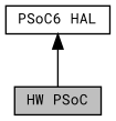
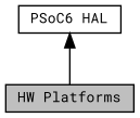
  digraph {
    rankdir=TB
    fontname="Roboto Mono"
    node [color=black fontname="Roboto Mono" fontsize=10 shape=box style=filled]
    n1 [fillcolor=white height=0.2 label="PSoC6 HAL" width=0.4]
-   n2 [fillcolor=grey75 fontcolor=black height=0.2 label="HW PSoC" width=0.4]
+   n2 [fillcolor=grey75 fontcolor=black height=0.2 label="HW Platforms" width=0.4]
    n1 -> n2 [dir=back fontname="Roboto Mono" fontsize=10 labelfontname=Helvetica labelfontsize=10 shape=plaintext style=solid]
  }
